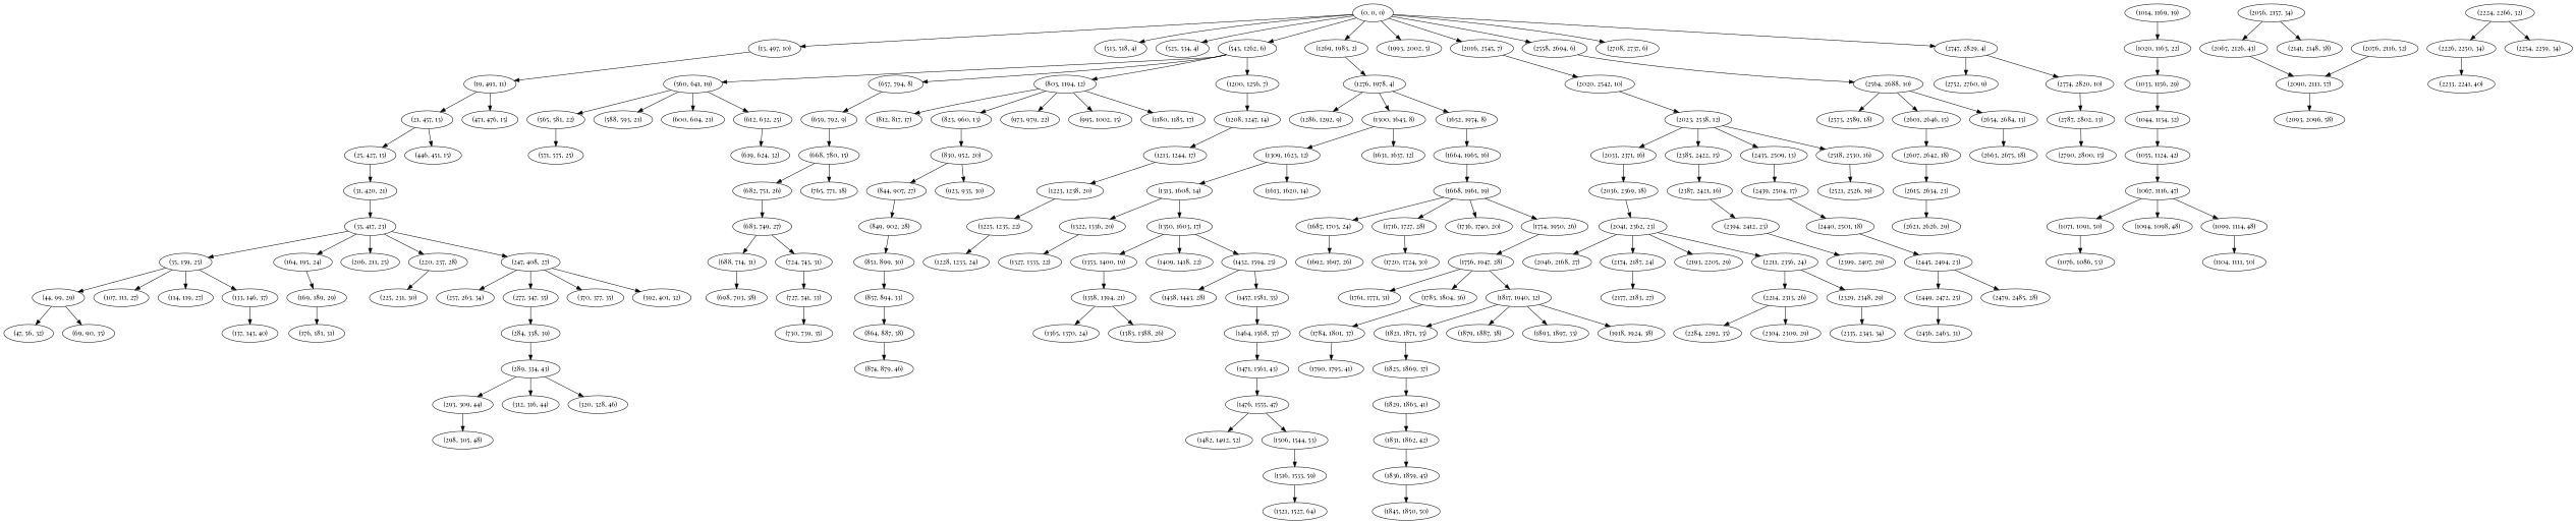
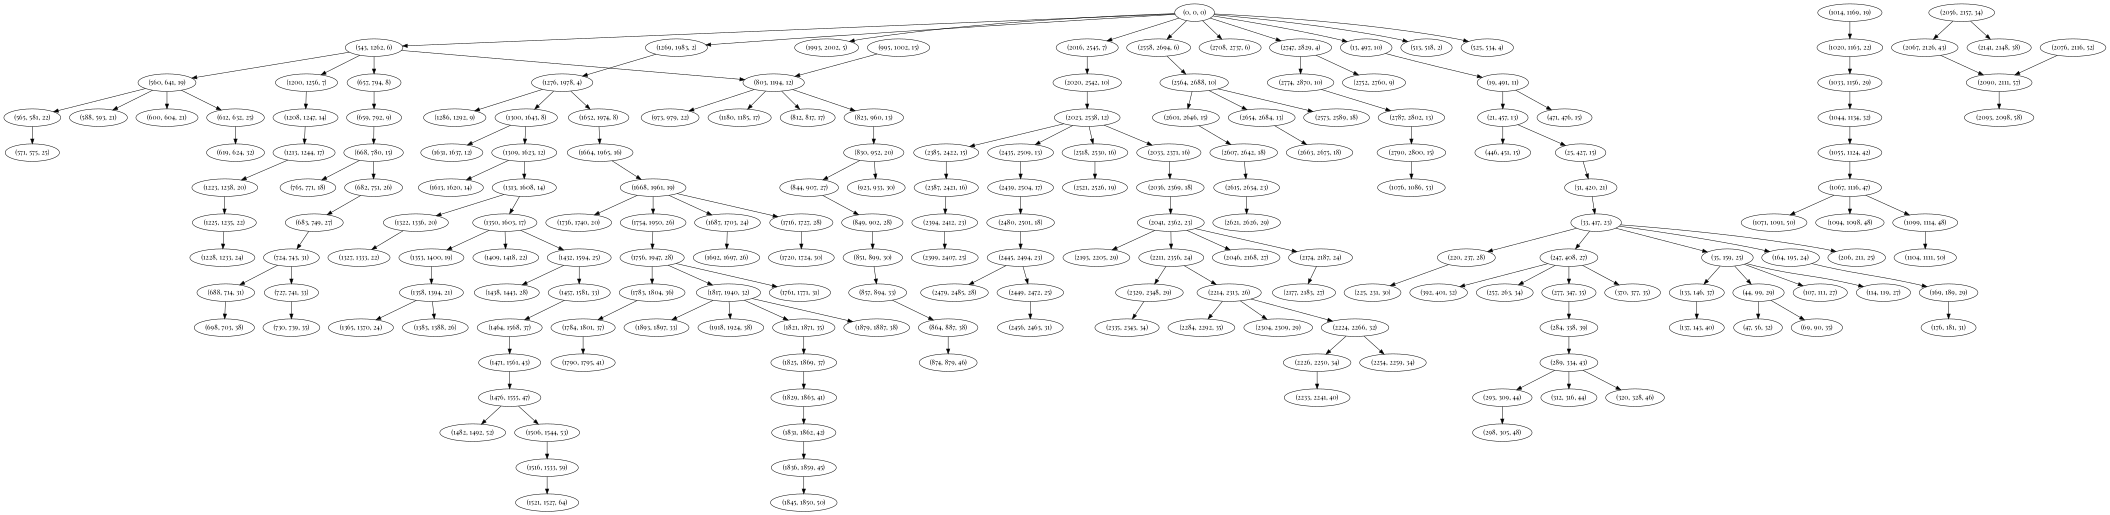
  digraph {
    fontname="Playfair Display"
    node [fontname="Playfair Display"]
    edge [fontname="Playfair Display"]
    "(0, 0, 0)"
    "(13, 497, 10)"
-   "(513, 518, 2)" [label="(513, 518, 4)"]
+   "(513, 518, 2)"
    "(525, 534, 4)"
    "(543, 1262, 6)"
    "(1269, 1983, 2)"
    "(1993, 2002, 5)"
    "(2016, 2545, 7)"
    "(2558, 2694, 6)"
    "(2708, 2737, 6)"
    "(2747, 2829, 4)"
    "(19, 491, 11)"
    "(560, 641, 19)"
    "(657, 794, 8)"
    "(803, 1194, 12)"
    "(1200, 1256, 7)"
    "(1276, 1978, 4)"
    "(2020, 2542, 10)"
    "(2564, 2688, 10)"
    "(2752, 2760, 9)"
-   "(2774, 2820, 10)"
+   "(2774, 2820, 10)" [label="(2774, 2870, 10)"]
    "(21, 457, 13)"
    "(471, 476, 15)"
    "(25, 427, 15)"
    "(446, 451, 15)"
    "(31, 420, 21)"
    "(33, 417, 23)"
    "(35, 159, 25)"
    "(164, 195, 24)"
    "(206, 211, 25)"
    "(220, 237, 28)"
    "(247, 408, 27)"
    "(44, 99, 29)"
    "(107, 111, 27)"
    "(114, 119, 27)"
    "(133, 146, 37)"
    "(169, 189, 29)"
    "(225, 231, 30)"
    "(257, 263, 34)"
    "(277, 347, 35)"
    "(370, 377, 35)"
    "(392, 401, 32)"
    "(47, 56, 32)"
    "(69, 90, 35)"
    "(137, 143, 40)"
    "(176, 181, 31)"
    "(284, 338, 39)"
    "(289, 334, 43)"
    "(293, 309, 44)"
    "(312, 316, 44)"
    "(320, 328, 46)"
    "(298, 305, 48)"
    "(565, 581, 22)"
    "(588, 593, 21)"
    "(600, 604, 21)"
    "(612, 632, 25)"
    "(659, 792, 9)"
    "(812, 817, 17)"
    "(823, 960, 13)"
    "(973, 979, 22)"
    "(995, 1002, 15)"
    "(1180, 1185, 17)"
    "(1208, 1247, 14)"
    "(571, 575, 25)"
    "(619, 624, 32)"
    "(668, 780, 15)"
    "(682, 751, 26)"
    "(765, 771, 18)"
    "(683, 749, 27)"
    "(688, 714, 31)"
    "(724, 743, 31)"
    "(698, 703, 38)"
    "(727, 741, 33)"
    "(730, 739, 35)"
    "(830, 952, 20)"
    "(1014, 1169, 19)"
    "(1020, 1163, 22)"
    "(844, 907, 27)"
    "(923, 933, 30)"
    "(849, 902, 28)"
    "(851, 899, 30)"
    "(857, 894, 33)"
    "(864, 887, 38)"
    "(874, 879, 46)"
    "(1033, 1156, 29)"
    "(1044, 1134, 32)"
    "(1055, 1124, 42)"
    "(1067, 1116, 47)"
    "(1071, 1091, 50)"
    "(1094, 1098, 48)"
    "(1099, 1114, 48)"
    "(1076, 1086, 53)"
    "(1104, 1111, 50)"
    "(1213, 1244, 17)"
    "(1223, 1238, 20)"
    "(1225, 1235, 22)"
    "(1228, 1233, 24)"
    "(1286, 1292, 9)"
    "(1300, 1643, 8)"
    "(1652, 1974, 8)"
    "(1309, 1623, 12)"
    "(1631, 1637, 12)"
    "(1664, 1965, 16)"
    "(1313, 1608, 14)"
    "(1613, 1620, 14)"
    "(1322, 1336, 20)"
    "(1350, 1603, 17)"
    "(1327, 1333, 22)"
    "(1353, 1400, 19)"
    "(1409, 1418, 22)"
    "(1432, 1594, 25)"
    "(1358, 1394, 21)"
    "(1438, 1443, 28)"
    "(1457, 1581, 33)"
    "(1365, 1370, 24)"
    "(1383, 1388, 26)"
    "(1464, 1568, 37)"
    "(1471, 1561, 43)"
    "(1476, 1555, 47)"
    "(1482, 1492, 52)"
    "(1506, 1544, 53)"
    "(1516, 1533, 59)"
    "(1521, 1527, 64)"
    "(1668, 1961, 19)"
    "(1687, 1703, 24)"
    "(1716, 1727, 28)"
    "(1736, 1740, 20)"
    "(1754, 1950, 26)"
    "(1692, 1697, 26)"
    "(1720, 1724, 30)"
    "(1756, 1947, 28)"
    "(1761, 1771, 31)"
    "(1783, 1804, 36)"
    "(1817, 1940, 32)"
    "(1784, 1801, 37)"
    "(1821, 1871, 35)"
    "(1879, 1887, 38)"
    "(1893, 1897, 33)"
    "(1918, 1924, 38)"
    "(1790, 1795, 41)"
    "(1825, 1869, 37)"
    "(1829, 1863, 41)"
    "(1831, 1862, 42)"
    "(1836, 1859, 45)"
    "(1845, 1850, 50)"
    "(2023, 2538, 12)"
    "(2033, 2371, 16)"
    "(2385, 2422, 15)"
    "(2435, 2509, 13)"
    "(2518, 2530, 16)"
    "(2036, 2369, 18)"
    "(2387, 2421, 16)"
    "(2439, 2504, 17)"
    "(2521, 2526, 19)"
    "(2041, 2362, 23)"
    "(2046, 2168, 27)"
    "(2174, 2187, 24)"
    "(2193, 2205, 29)"
    "(2211, 2356, 24)"
    "(2177, 2183, 27)"
    "(2214, 2313, 26)"
    "(2329, 2348, 29)"
    "(2056, 2157, 34)"
    "(2067, 2126, 43)"
    "(2141, 2148, 38)"
    "(2090, 2111, 57)"
    "(2076, 2116, 52)"
-   "(2093, 2098, 58)" [label="(2093, 2096, 58)"]
+   "(2093, 2098, 58)"
    "(2224, 2266, 32)"
    "(2284, 2292, 35)"
    "(2304, 2309, 29)"
    "(2335, 2343, 34)"
    "(2226, 2250, 34)"
    "(2254, 2259, 34)"
    "(2233, 2241, 40)"
    "(2394, 2412, 23)"
-   "(2399, 2407, 25)" [label="(2399, 2407, 29)"]
-   "(2440, 2501, 18)"
+   "(2399, 2407, 25)"
+   "(2440, 2501, 18)" [label="(2480, 2501, 18)"]
    "(2445, 2494, 23)"
    "(2449, 2472, 25)"
    "(2479, 2485, 28)"
    "(2456, 2463, 31)"
    "(2573, 2589, 18)"
    "(2601, 2646, 15)"
    "(2654, 2684, 13)"
    "(2607, 2642, 18)"
    "(2663, 2675, 18)"
    "(2615, 2634, 23)"
    "(2621, 2626, 29)"
    "(2787, 2802, 13)"
    "(2790, 2800, 15)"
    "(0, 0, 0)" -> "(13, 497, 10)"
    "(0, 0, 0)" -> "(513, 518, 2)"
    "(0, 0, 0)" -> "(525, 534, 4)"
    "(0, 0, 0)" -> "(543, 1262, 6)"
    "(0, 0, 0)" -> "(1269, 1983, 2)"
    "(0, 0, 0)" -> "(1993, 2002, 5)"
    "(0, 0, 0)" -> "(2016, 2545, 7)"
    "(0, 0, 0)" -> "(2558, 2694, 6)"
    "(0, 0, 0)" -> "(2708, 2737, 6)"
    "(0, 0, 0)" -> "(2747, 2829, 4)"
    "(13, 497, 10)" -> "(19, 491, 11)"
    "(543, 1262, 6)" -> "(560, 641, 19)"
    "(543, 1262, 6)" -> "(657, 794, 8)"
    "(543, 1262, 6)" -> "(803, 1194, 12)"
    "(543, 1262, 6)" -> "(1200, 1256, 7)"
    "(1269, 1983, 2)" -> "(1276, 1978, 4)"
    "(2016, 2545, 7)" -> "(2020, 2542, 10)"
    "(2558, 2694, 6)" -> "(2564, 2688, 10)"
    "(2747, 2829, 4)" -> "(2752, 2760, 9)"
    "(2747, 2829, 4)" -> "(2774, 2820, 10)"
    "(19, 491, 11)" -> "(21, 457, 13)"
    "(19, 491, 11)" -> "(471, 476, 15)"
    "(560, 641, 19)" -> "(565, 581, 22)"
    "(560, 641, 19)" -> "(588, 593, 21)"
    "(560, 641, 19)" -> "(600, 604, 21)"
    "(560, 641, 19)" -> "(612, 632, 25)"
    "(657, 794, 8)" -> "(659, 792, 9)"
    "(803, 1194, 12)" -> "(812, 817, 17)"
    "(803, 1194, 12)" -> "(823, 960, 13)"
    "(803, 1194, 12)" -> "(973, 979, 22)"
-   "(803, 1194, 12)" -> "(995, 1002, 15)"
+   "(995, 1002, 15)" -> "(803, 1194, 12)"
    "(803, 1194, 12)" -> "(1180, 1185, 17)"
    "(1200, 1256, 7)" -> "(1208, 1247, 14)"
    "(1276, 1978, 4)" -> "(1286, 1292, 9)"
    "(1276, 1978, 4)" -> "(1300, 1643, 8)"
    "(1276, 1978, 4)" -> "(1652, 1974, 8)"
    "(2020, 2542, 10)" -> "(2023, 2538, 12)"
    "(2564, 2688, 10)" -> "(2573, 2589, 18)"
    "(2564, 2688, 10)" -> "(2601, 2646, 15)"
    "(2564, 2688, 10)" -> "(2654, 2684, 13)"
    "(2774, 2820, 10)" -> "(2787, 2802, 13)"
    "(21, 457, 13)" -> "(25, 427, 15)"
    "(21, 457, 13)" -> "(446, 451, 15)"
    "(25, 427, 15)" -> "(31, 420, 21)"
    "(31, 420, 21)" -> "(33, 417, 23)"
    "(33, 417, 23)" -> "(35, 159, 25)"
    "(33, 417, 23)" -> "(164, 195, 24)"
    "(33, 417, 23)" -> "(206, 211, 25)"
    "(33, 417, 23)" -> "(220, 237, 28)"
    "(33, 417, 23)" -> "(247, 408, 27)"
    "(35, 159, 25)" -> "(44, 99, 29)"
    "(35, 159, 25)" -> "(107, 111, 27)"
    "(35, 159, 25)" -> "(114, 119, 27)"
    "(35, 159, 25)" -> "(133, 146, 37)"
    "(164, 195, 24)" -> "(169, 189, 29)"
    "(220, 237, 28)" -> "(225, 231, 30)"
    "(247, 408, 27)" -> "(257, 263, 34)"
    "(247, 408, 27)" -> "(277, 347, 35)"
    "(247, 408, 27)" -> "(370, 377, 35)"
    "(247, 408, 27)" -> "(392, 401, 32)"
    "(44, 99, 29)" -> "(47, 56, 32)"
    "(44, 99, 29)" -> "(69, 90, 35)"
    "(133, 146, 37)" -> "(137, 143, 40)"
    "(169, 189, 29)" -> "(176, 181, 31)"
    "(277, 347, 35)" -> "(284, 338, 39)"
    "(284, 338, 39)" -> "(289, 334, 43)"
    "(289, 334, 43)" -> "(293, 309, 44)"
    "(289, 334, 43)" -> "(312, 316, 44)"
    "(289, 334, 43)" -> "(320, 328, 46)"
    "(293, 309, 44)" -> "(298, 305, 48)"
    "(565, 581, 22)" -> "(571, 575, 25)"
    "(612, 632, 25)" -> "(619, 624, 32)"
    "(659, 792, 9)" -> "(668, 780, 15)"
    "(823, 960, 13)" -> "(830, 952, 20)"
    "(1208, 1247, 14)" -> "(1213, 1244, 17)"
    "(668, 780, 15)" -> "(682, 751, 26)"
    "(668, 780, 15)" -> "(765, 771, 18)"
    "(682, 751, 26)" -> "(683, 749, 27)"
-   "(683, 749, 27)" -> "(688, 714, 31)"
+   "(724, 743, 31)" -> "(688, 714, 31)"
    "(683, 749, 27)" -> "(724, 743, 31)"
    "(688, 714, 31)" -> "(698, 703, 38)"
    "(724, 743, 31)" -> "(727, 741, 33)"
    "(727, 741, 33)" -> "(730, 739, 35)"
    "(830, 952, 20)" -> "(844, 907, 27)"
    "(830, 952, 20)" -> "(923, 933, 30)"
    "(1014, 1169, 19)" -> "(1020, 1163, 22)"
    "(1020, 1163, 22)" -> "(1033, 1156, 29)"
    "(844, 907, 27)" -> "(849, 902, 28)"
    "(849, 902, 28)" -> "(851, 899, 30)"
    "(851, 899, 30)" -> "(857, 894, 33)"
    "(857, 894, 33)" -> "(864, 887, 38)"
    "(864, 887, 38)" -> "(874, 879, 46)"
    "(1033, 1156, 29)" -> "(1044, 1134, 32)"
    "(1044, 1134, 32)" -> "(1055, 1124, 42)"
    "(1055, 1124, 42)" -> "(1067, 1116, 47)"
    "(1067, 1116, 47)" -> "(1071, 1091, 50)"
    "(1067, 1116, 47)" -> "(1094, 1098, 48)"
    "(1067, 1116, 47)" -> "(1099, 1114, 48)"
-   "(1071, 1091, 50)" -> "(1076, 1086, 53)"
+   "(2790, 2800, 15)" -> "(1076, 1086, 53)"
    "(1099, 1114, 48)" -> "(1104, 1111, 50)"
    "(1213, 1244, 17)" -> "(1223, 1238, 20)"
    "(1223, 1238, 20)" -> "(1225, 1235, 22)"
    "(1225, 1235, 22)" -> "(1228, 1233, 24)"
    "(1300, 1643, 8)" -> "(1309, 1623, 12)"
    "(1300, 1643, 8)" -> "(1631, 1637, 12)"
    "(1652, 1974, 8)" -> "(1664, 1965, 16)"
    "(1309, 1623, 12)" -> "(1313, 1608, 14)"
    "(1309, 1623, 12)" -> "(1613, 1620, 14)"
    "(1664, 1965, 16)" -> "(1668, 1961, 19)"
    "(1313, 1608, 14)" -> "(1322, 1336, 20)"
    "(1313, 1608, 14)" -> "(1350, 1603, 17)"
    "(1322, 1336, 20)" -> "(1327, 1333, 22)"
    "(1350, 1603, 17)" -> "(1353, 1400, 19)"
    "(1350, 1603, 17)" -> "(1409, 1418, 22)"
    "(1350, 1603, 17)" -> "(1432, 1594, 25)"
    "(1353, 1400, 19)" -> "(1358, 1394, 21)"
    "(1432, 1594, 25)" -> "(1438, 1443, 28)"
    "(1432, 1594, 25)" -> "(1457, 1581, 33)"
    "(1358, 1394, 21)" -> "(1365, 1370, 24)"
    "(1358, 1394, 21)" -> "(1383, 1388, 26)"
    "(1457, 1581, 33)" -> "(1464, 1568, 37)"
    "(1464, 1568, 37)" -> "(1471, 1561, 43)"
    "(1471, 1561, 43)" -> "(1476, 1555, 47)"
    "(1476, 1555, 47)" -> "(1482, 1492, 52)"
    "(1476, 1555, 47)" -> "(1506, 1544, 53)"
    "(1506, 1544, 53)" -> "(1516, 1533, 59)"
    "(1516, 1533, 59)" -> "(1521, 1527, 64)"
    "(1668, 1961, 19)" -> "(1687, 1703, 24)"
    "(1668, 1961, 19)" -> "(1716, 1727, 28)"
    "(1668, 1961, 19)" -> "(1736, 1740, 20)"
    "(1668, 1961, 19)" -> "(1754, 1950, 26)"
    "(1687, 1703, 24)" -> "(1692, 1697, 26)"
    "(1716, 1727, 28)" -> "(1720, 1724, 30)"
    "(1754, 1950, 26)" -> "(1756, 1947, 28)"
    "(1756, 1947, 28)" -> "(1761, 1771, 31)"
    "(1756, 1947, 28)" -> "(1783, 1804, 36)"
    "(1756, 1947, 28)" -> "(1817, 1940, 32)"
    "(1783, 1804, 36)" -> "(1784, 1801, 37)"
    "(1817, 1940, 32)" -> "(1821, 1871, 35)"
    "(1817, 1940, 32)" -> "(1879, 1887, 38)"
    "(1817, 1940, 32)" -> "(1893, 1897, 33)"
    "(1817, 1940, 32)" -> "(1918, 1924, 38)"
    "(1784, 1801, 37)" -> "(1790, 1795, 41)"
    "(1821, 1871, 35)" -> "(1825, 1869, 37)"
    "(1825, 1869, 37)" -> "(1829, 1863, 41)"
    "(1829, 1863, 41)" -> "(1831, 1862, 42)"
    "(1831, 1862, 42)" -> "(1836, 1859, 45)"
    "(1836, 1859, 45)" -> "(1845, 1850, 50)"
    "(2023, 2538, 12)" -> "(2033, 2371, 16)"
    "(2023, 2538, 12)" -> "(2385, 2422, 15)"
    "(2023, 2538, 12)" -> "(2435, 2509, 13)"
    "(2023, 2538, 12)" -> "(2518, 2530, 16)"
    "(2033, 2371, 16)" -> "(2036, 2369, 18)"
    "(2385, 2422, 15)" -> "(2387, 2421, 16)"
    "(2435, 2509, 13)" -> "(2439, 2504, 17)"
    "(2518, 2530, 16)" -> "(2521, 2526, 19)"
    "(2036, 2369, 18)" -> "(2041, 2362, 23)"
    "(2387, 2421, 16)" -> "(2394, 2412, 23)"
    "(2439, 2504, 17)" -> "(2440, 2501, 18)"
    "(2041, 2362, 23)" -> "(2046, 2168, 27)"
    "(2041, 2362, 23)" -> "(2174, 2187, 24)"
    "(2041, 2362, 23)" -> "(2193, 2205, 29)"
    "(2041, 2362, 23)" -> "(2211, 2356, 24)"
    "(2174, 2187, 24)" -> "(2177, 2183, 27)"
    "(2211, 2356, 24)" -> "(2214, 2313, 26)"
    "(2211, 2356, 24)" -> "(2329, 2348, 29)"
+   "(2214, 2313, 26)" -> "(2224, 2266, 32)"
    "(2214, 2313, 26)" -> "(2284, 2292, 35)"
    "(2214, 2313, 26)" -> "(2304, 2309, 29)"
    "(2329, 2348, 29)" -> "(2335, 2343, 34)"
    "(2056, 2157, 34)" -> "(2067, 2126, 43)"
    "(2056, 2157, 34)" -> "(2141, 2148, 38)"
    "(2067, 2126, 43)" -> "(2090, 2111, 57)"
    "(2090, 2111, 57)" -> "(2093, 2098, 58)"
    "(2076, 2116, 52)" -> "(2090, 2111, 57)"
    "(2224, 2266, 32)" -> "(2226, 2250, 34)"
    "(2224, 2266, 32)" -> "(2254, 2259, 34)"
    "(2226, 2250, 34)" -> "(2233, 2241, 40)"
    "(2394, 2412, 23)" -> "(2399, 2407, 25)"
    "(2440, 2501, 18)" -> "(2445, 2494, 23)"
    "(2445, 2494, 23)" -> "(2449, 2472, 25)"
    "(2445, 2494, 23)" -> "(2479, 2485, 28)"
    "(2449, 2472, 25)" -> "(2456, 2463, 31)"
    "(2601, 2646, 15)" -> "(2607, 2642, 18)"
    "(2654, 2684, 13)" -> "(2663, 2675, 18)"
    "(2607, 2642, 18)" -> "(2615, 2634, 23)"
    "(2615, 2634, 23)" -> "(2621, 2626, 29)"
    "(2787, 2802, 13)" -> "(2790, 2800, 15)"
  }
